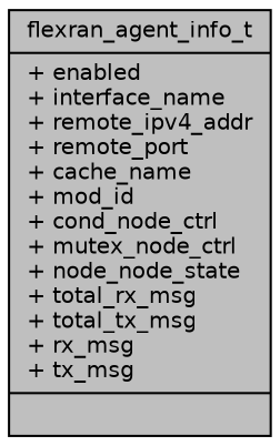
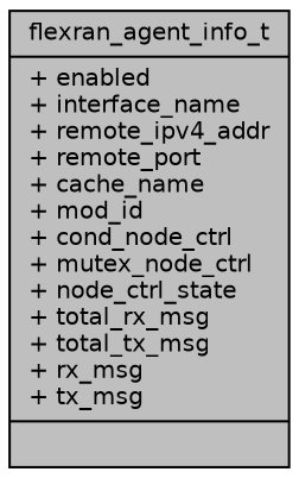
  digraph {
-   n1 [color=black fillcolor=grey75 fontcolor=black fontname=Helvetica fontsize=10 height=0.2 label="{flexran_agent_info_t\n|+ enabled\l+ interface_name\l+ remote_ipv4_addr\l+ remote_port\l+ cache_name\l+ mod_id\l+ cond_node_ctrl\l+ mutex_node_ctrl\l+ node_node_state\l+ total_rx_msg\l+ total_tx_msg\l+ rx_msg\l+ tx_msg\l|}" shape=record style=filled width=0.4]
+   n1 [color=black fillcolor=grey75 fontcolor=black fontname=Helvetica fontsize=10 height=0.2 label="{flexran_agent_info_t\n|+ enabled\l+ interface_name\l+ remote_ipv4_addr\l+ remote_port\l+ cache_name\l+ mod_id\l+ cond_node_ctrl\l+ mutex_node_ctrl\l+ node_ctrl_state\l+ total_rx_msg\l+ total_tx_msg\l+ rx_msg\l+ tx_msg\l|}" shape=record style=filled width=0.4]
  }
